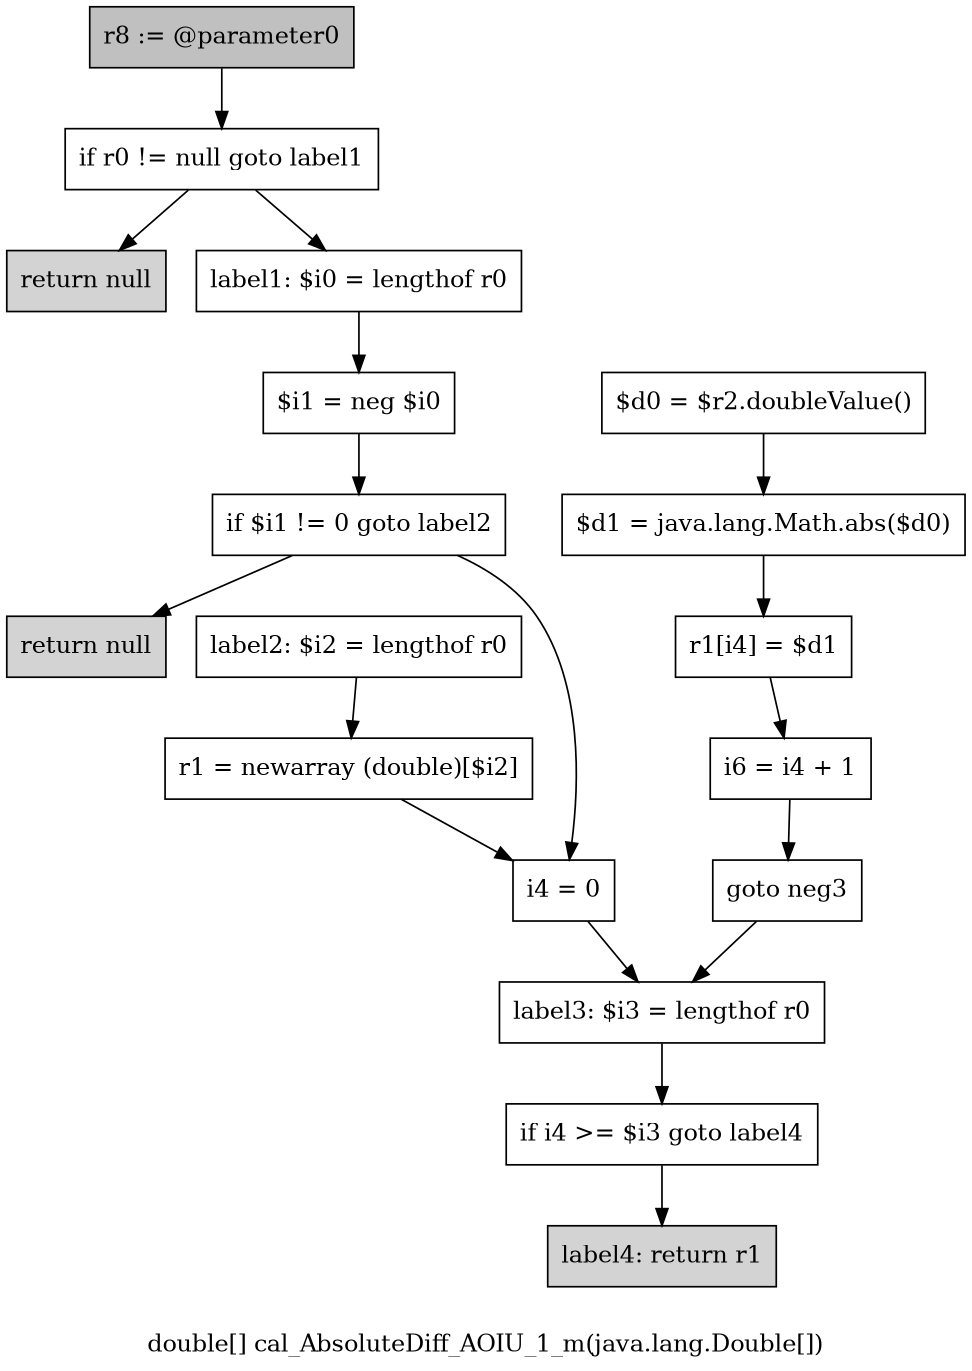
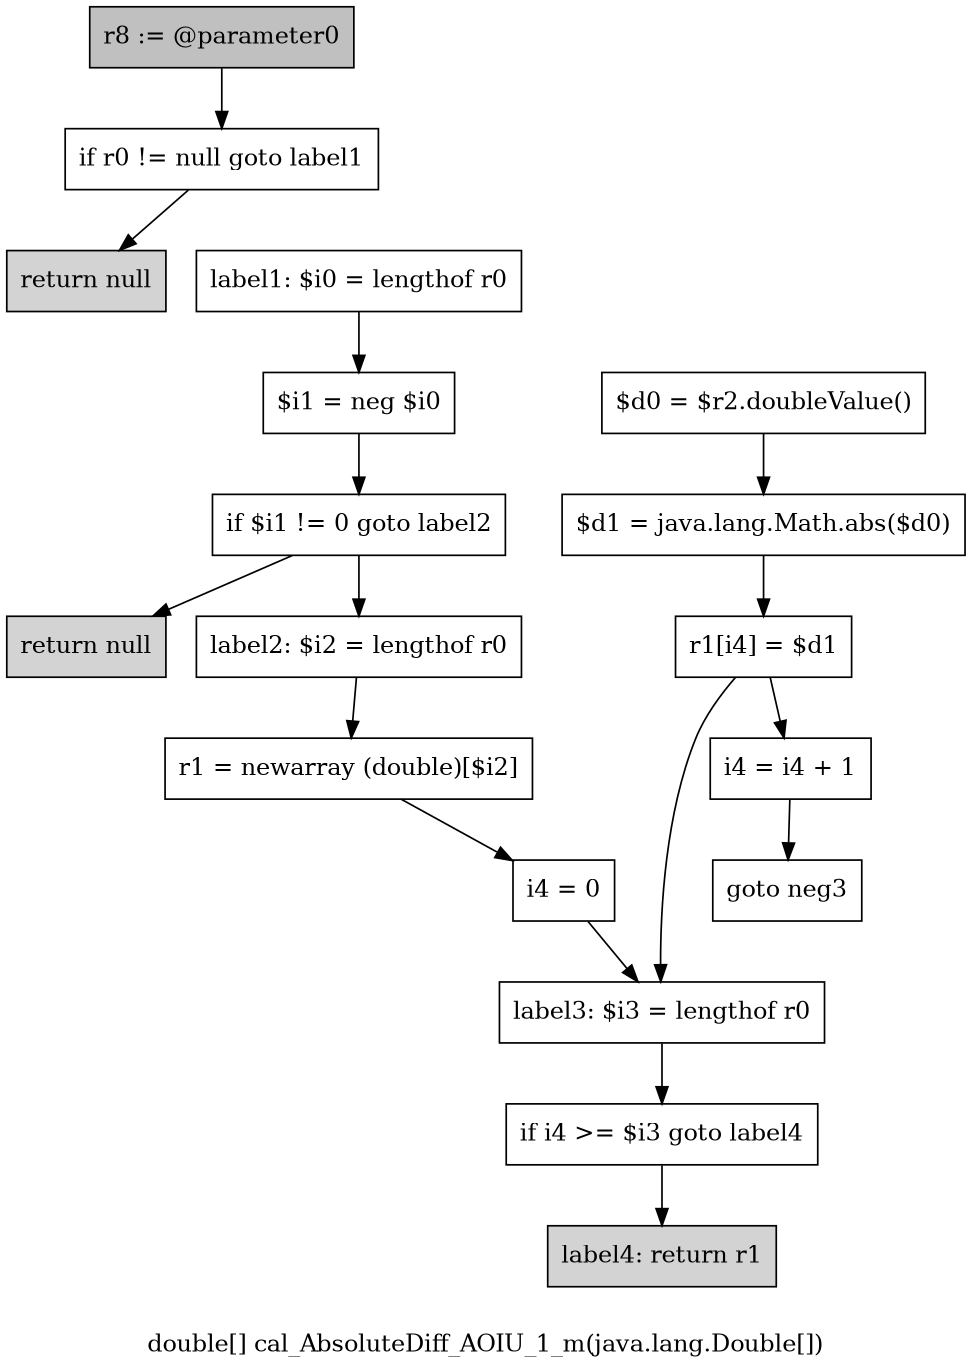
  digraph {
    label="double[] cal_AbsoluteDiff_AOIU_1_m(java.lang.Double[])"
    node [shape=box]
    n1 [fillcolor=gray label="r8 := @parameter0" style=filled]
    n2 [label="if r0 != null goto label1"]
    n3 [fillcolor=lightgray label="return null" style=filled]
    n4 [label="label1: $i0 = lengthof r0"]
    n5 [label="$i1 = neg $i0"]
    n6 [label="if $i1 != 0 goto label2"]
    n7 [fillcolor=lightgray label="return null" style=filled]
    n8 [label="label2: $i2 = lengthof r0"]
    n9 [label="r1 = newarray (double)[$i2]"]
    n10 [label="i4 = 0"]
    n11 [label="label3: $i3 = lengthof r0"]
    n12 [label="if i4 >= $i3 goto label4"]
    n13 [fillcolor=lightgray label="label4: return r1" style=filled]
    n14 [label="$d0 = $r2.doubleValue()"]
    n15 [label="$d1 = java.lang.Math.abs($d0)"]
    n16 [label="r1[i4] = $d1"]
-   n17 [label="i6 = i4 + 1"]
+   n17 [label="i4 = i4 + 1"]
    n18 [label="goto neg3"]
    n1 -> n2
    n2 -> n3
-   n2 -> n4
    n4 -> n5
    n5 -> n6
    n6 -> n7
-   n6 -> n10
+   n6 -> n8
    n8 -> n9
    n9 -> n10
    n10 -> n11
    n11 -> n12
    n12 -> n13
    n14 -> n15
    n15 -> n16
    n16 -> n17
    n17 -> n18
-   n18 -> n11
+   n16 -> n11
  }
